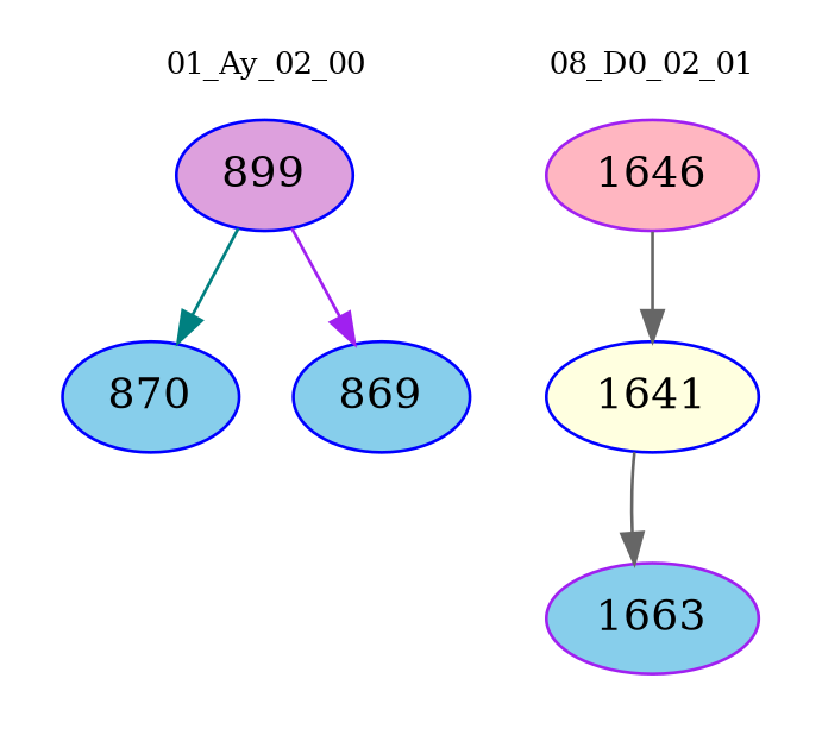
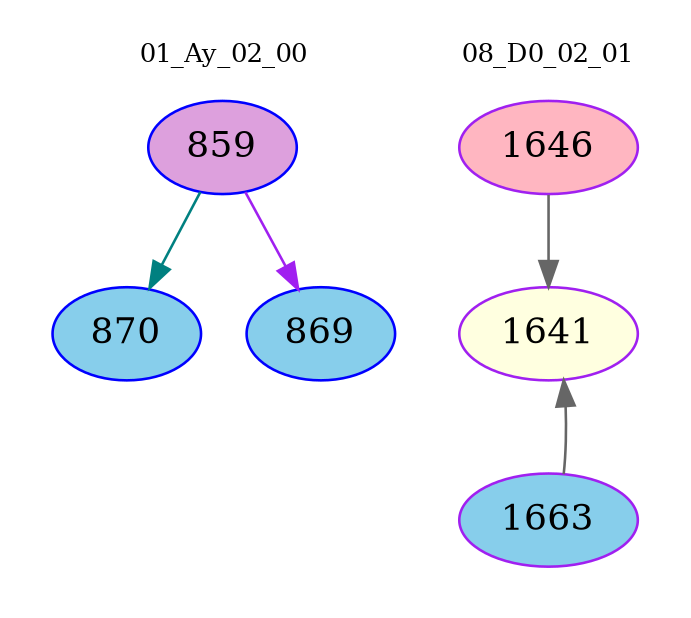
  digraph {
    node [color=blue fillcolor=skyblue style=filled]
    edge [color=gray40]
    n1 [label=870]
-   n2 [fillcolor=plum label=899]
+   n2 [fillcolor=plum label=859]
    n3 [label=869]
    n4 [color=purple fillcolor=lightpink label=1646]
-   n5 [fillcolor=lightyellow label=1641]
+   n5 [color=purple fillcolor=lightyellow label=1641]
    n6 [color=purple label=1663]
    subgraph cluster_1 {
      color=white
      fontsize=10
      label="01_Ay_02_00"
      n1
      n2
      n3
    }
    subgraph cluster_2 {
      color=white
      fontsize=10
      label="08_D0_02_01"
      n4
      n5
      n6
    }
    n2 -> n1 [color=teal]
    n2 -> n3 [color=purple]
    n4 -> n5
-   n5 -> n6
+   n6 -> n5
  }
